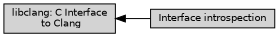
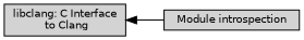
  digraph {
    rankdir=LR
    node [color=black fontname=Helvetica fontsize=10 shape=box style=filled fillcolor=lightgrey]
    n1 [height=0.2 label="libclang: C Interface\l to Clang" width=0.4]
-   n2 [fontcolor=black height=0.2 label="Interface introspection" width=0.4]
+   n2 [fontcolor=black height=0.2 label="Module introspection" width=0.4]
    n1 -> n2 [dir=back fontname=Helvetica fontsize=10 labelfontname=Helvetica labelfontsize=10 shape=plaintext style=solid]
  }
